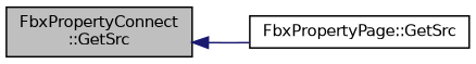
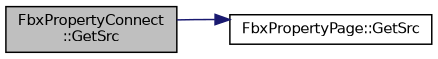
  digraph {
    rankdir=LR
    node [color=black fontname=Helvetica fontsize=10 shape=record style=filled]
    n1 [fillcolor=grey75 fontcolor=black height=0.2 label="FbxPropertyConnect\l::GetSrc" width=0.4]
    n2 [fillcolor=white height=0.2 label="FbxPropertyPage::GetSrc" width=0.4]
-   n1 -> n2 [color=midnightblue dir=back fontname=Helvetica fontsize=10 labelfontname=Helvetica labelfontsize=10 style=solid]
+   n2 -> n1 [color=midnightblue dir=back fontname=Helvetica fontsize=10 labelfontname=Helvetica labelfontsize=10 style=solid]
  }
